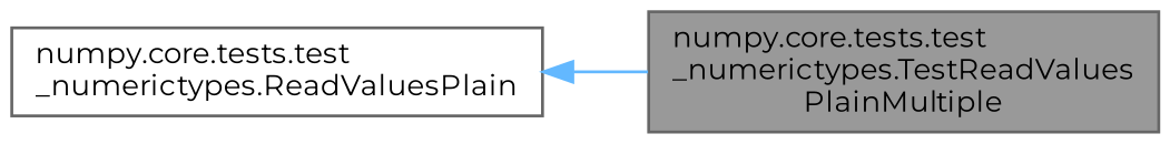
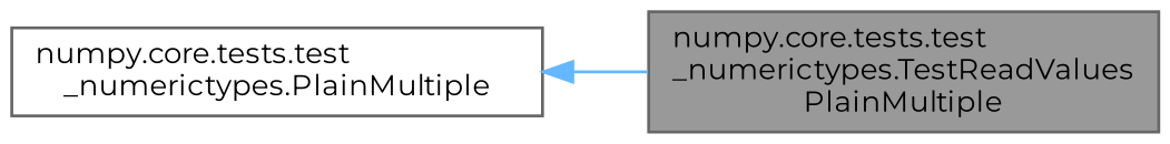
  digraph {
    rankdir=LR
    fontname=Montserrat
    node [color=gray40 fontname=Montserrat fontsize=10 shape=box style=filled]
    n1 [fillcolor=grey60 fontcolor=black height=0.2 label="numpy.core.tests.test\l_numerictypes.TestReadValues\lPlainMultiple" width=0.4]
-   n2 [fillcolor=white height=0.2 label="numpy.core.tests.test\l_numerictypes.ReadValuesPlain" width=0.4]
+   n2 [fillcolor=white height=0.2 label="numpy.core.tests.test\l_numerictypes.PlainMultiple" width=0.4]
    n2 -> n1 [color=steelblue1 dir=back fontname=Montserrat fontsize=10 labelfontname=Helvetica labelfontsize=10 style=solid]
  }
